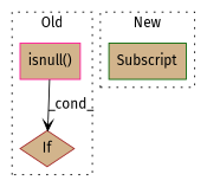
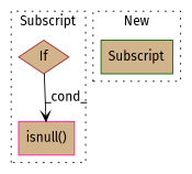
  digraph {
    fontname="Fira Sans"
    node [shape=box style=filled fillcolor=tan fontname="Fira Sans"]
    n1 [a=75 l=24 label="isnull()" s=5141 color=deeppink]
    n2 [a=96 l=3 label=If s=5138 shape=diamond color=brown]
    n3 [a=63 l="42,0" label=Subscript s="4932,0" color=darkgreen]
    subgraph cluster_1 {
-     label=Old
+     label=Subscript
      style=dotted
      n1
      n2
    }
    subgraph cluster_2 {
      label=New
      style=dotted
      n3
    }
-   n1 -> n2 [label=_cond_ arrowhead=vee fontname="Fira Sans"]
+   n2 -> n1 [label=_cond_ arrowhead=vee fontname="Fira Sans"]
  }
